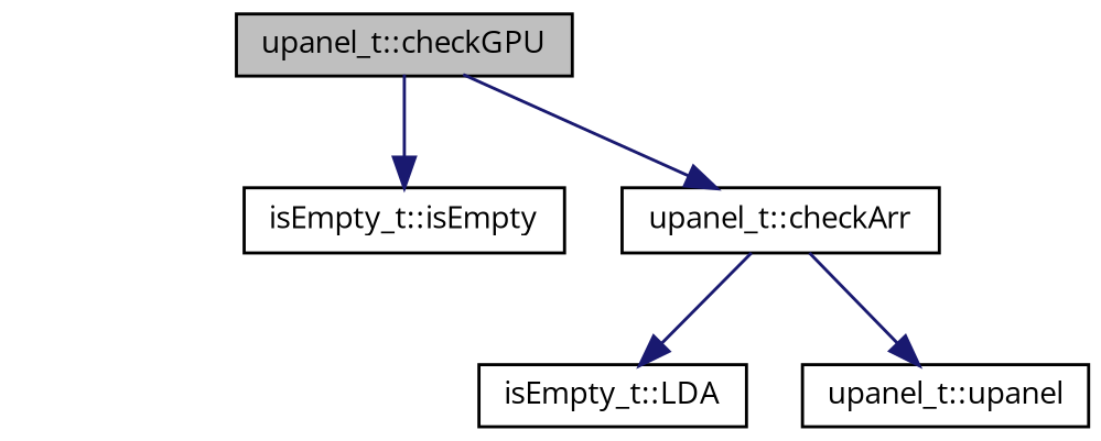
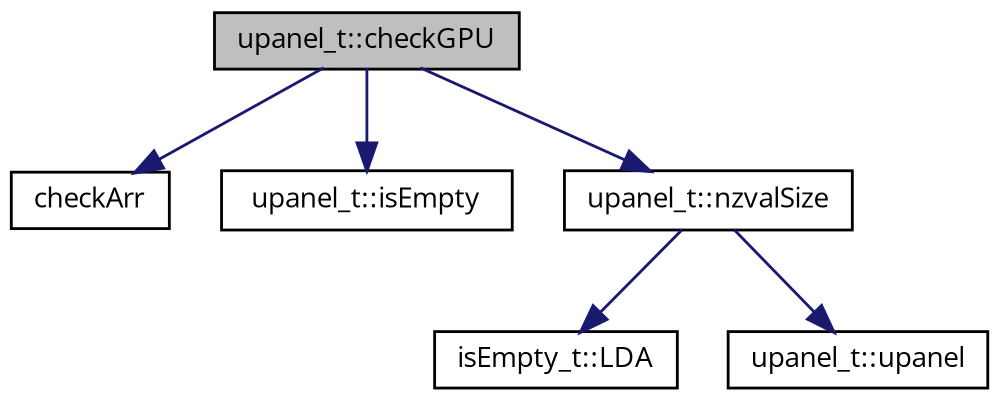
  digraph {
    fontname="Open Sans"
    rankdir=TB
    node [color=black fillcolor=white fontname="Open Sans" fontsize=10 shape=record style=filled]
    edge [color=midnightblue fontname="Open Sans" fontsize=10 labelfontname=Helvetica labelfontsize=10 style=solid]
    n1 [fillcolor=grey75 fontcolor=black height=0.2 label="upanel_t::checkGPU" width=0.4]
-   n3 [height=0.2 label="isEmpty_t::isEmpty" width=0.4]
-   n4 [height=0.2 label="upanel_t::checkArr" width=0.4]
+   n2 [height=0.2 label=checkArr width=0.4]
+   n3 [height=0.2 label="upanel_t::isEmpty" width=0.4]
+   n4 [height=0.2 label="upanel_t::nzvalSize" width=0.4]
    n5 [height=0.2 label="isEmpty_t::LDA" width=0.4]
    n6 [height=0.2 label="upanel_t::upanel" width=0.4]
+   n1 -> n2
    n1 -> n3
    n1 -> n4
    n4 -> n5
    n4 -> n6
  }
